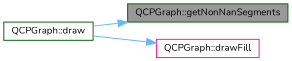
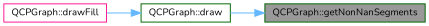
  digraph {
    fontname=Nunito
    rankdir=RL
    node [color=darkgreen fillcolor=white fontname=Nunito fontsize=10 shape=box style=filled]
    edge [color=steelblue1 dir=back fontname=Nunito fontsize=10 labelfontname=Helvetica labelfontsize=10 style=solid]
    n1 [fillcolor=grey60 fontcolor=black height=0.2 label="QCPGraph::getNonNanSegments" width=0.4]
    n2 [height=0.2 label="QCPGraph::draw" width=0.4]
    n3 [color=deeppink height=0.2 label="QCPGraph::drawFill" width=0.4]
    n1 -> n2
-   n3 -> n2
+   n2 -> n3
  }
